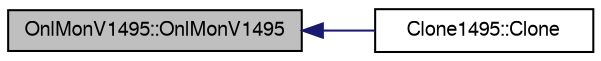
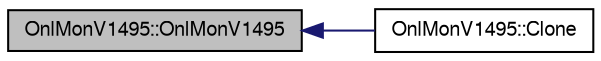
  digraph {
    rankdir=LR
    node [color=black fontname=FreeSans fontsize=10 shape=record]
    n1 [fillcolor=grey75 fontcolor=black height=0.2 label="OnlMonV1495::OnlMonV1495" style=filled width=0.4]
-   n2 [height=0.2 label="Clone1495::Clone" width=0.4]
+   n2 [height=0.2 label="OnlMonV1495::Clone" width=0.4]
    n1 -> n2 [color=midnightblue dir=back fontname=FreeSans fontsize=10 labelfontname=FreeSans labelfontsize=10 style=solid]
  }
